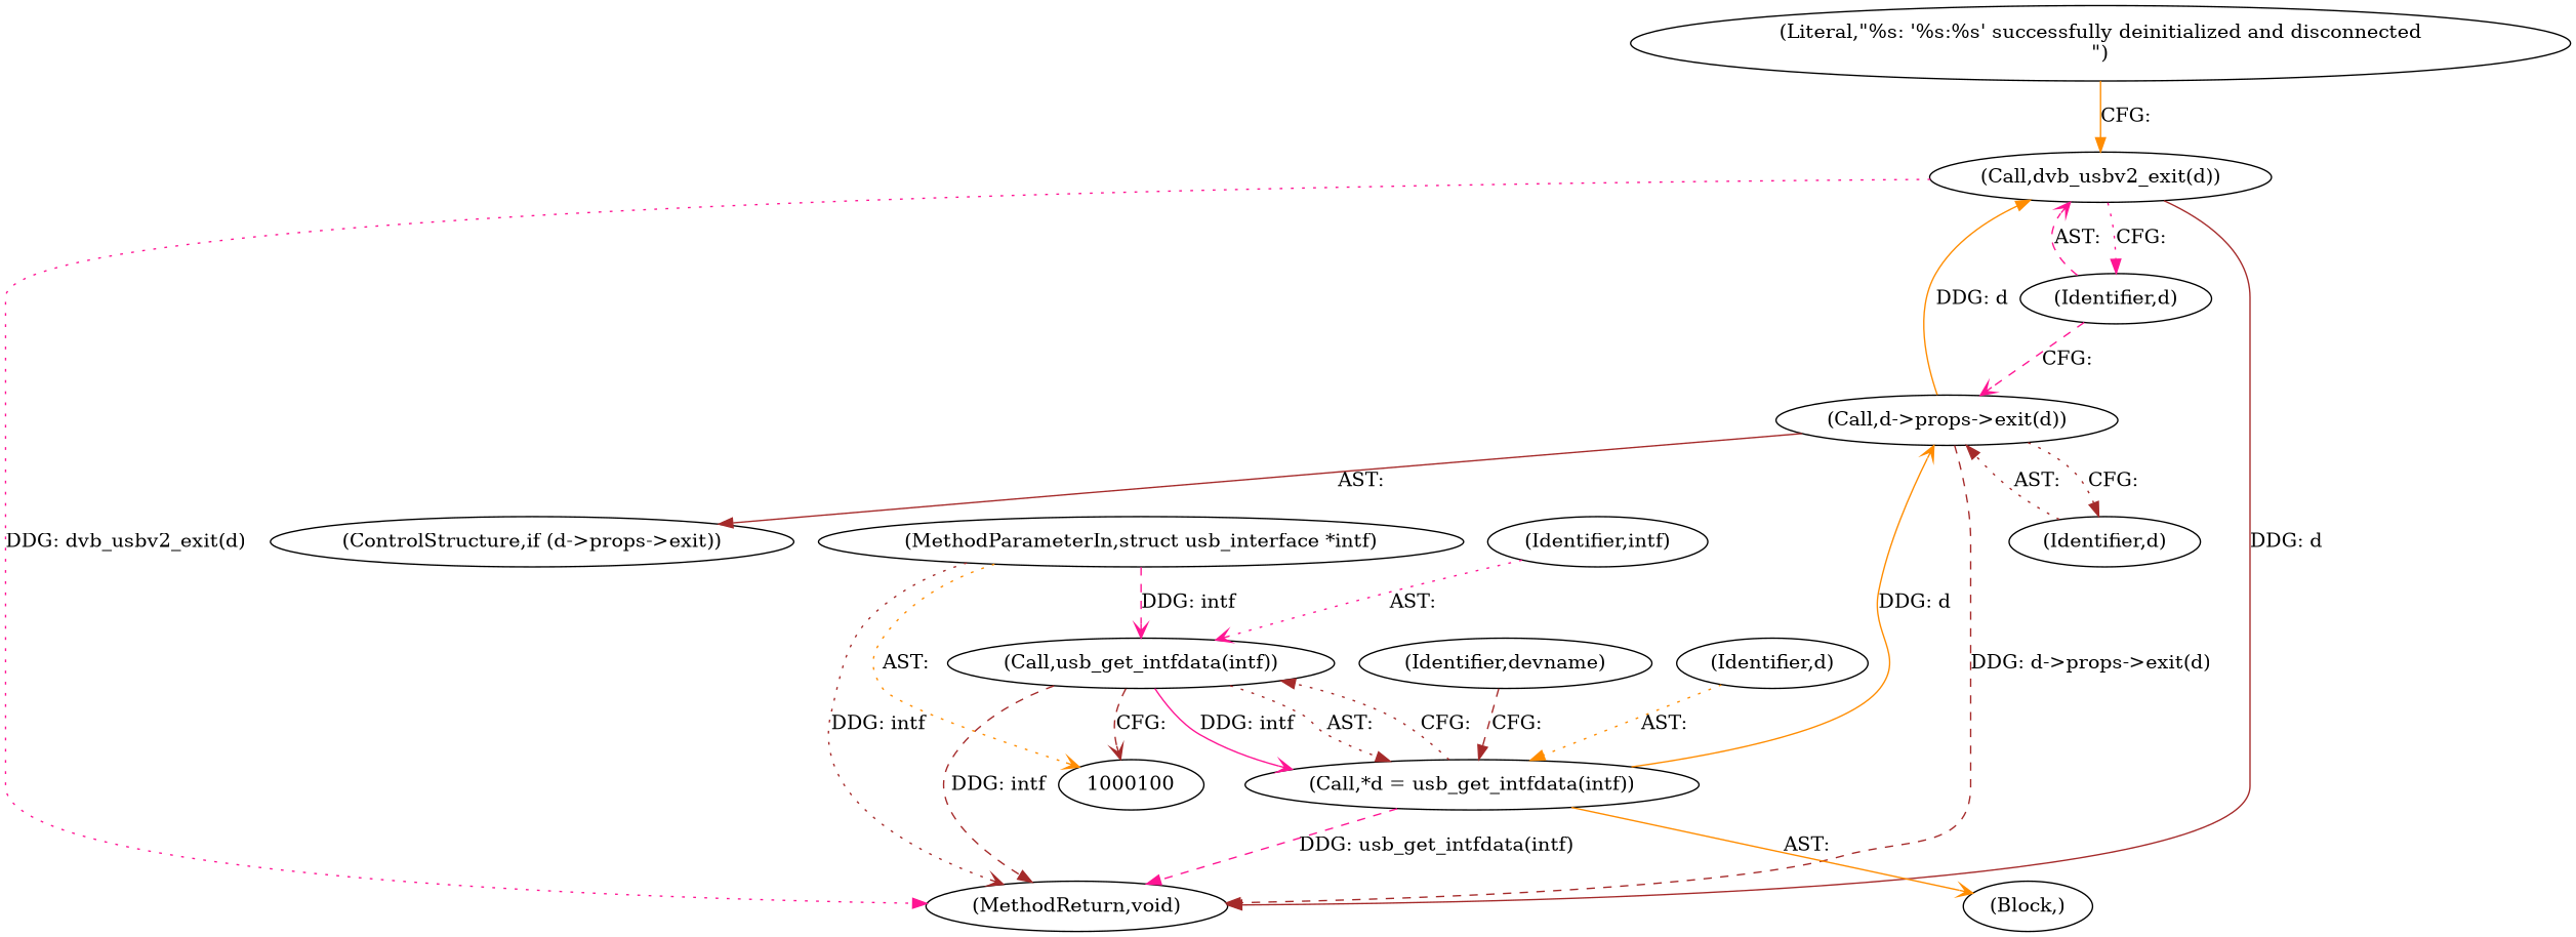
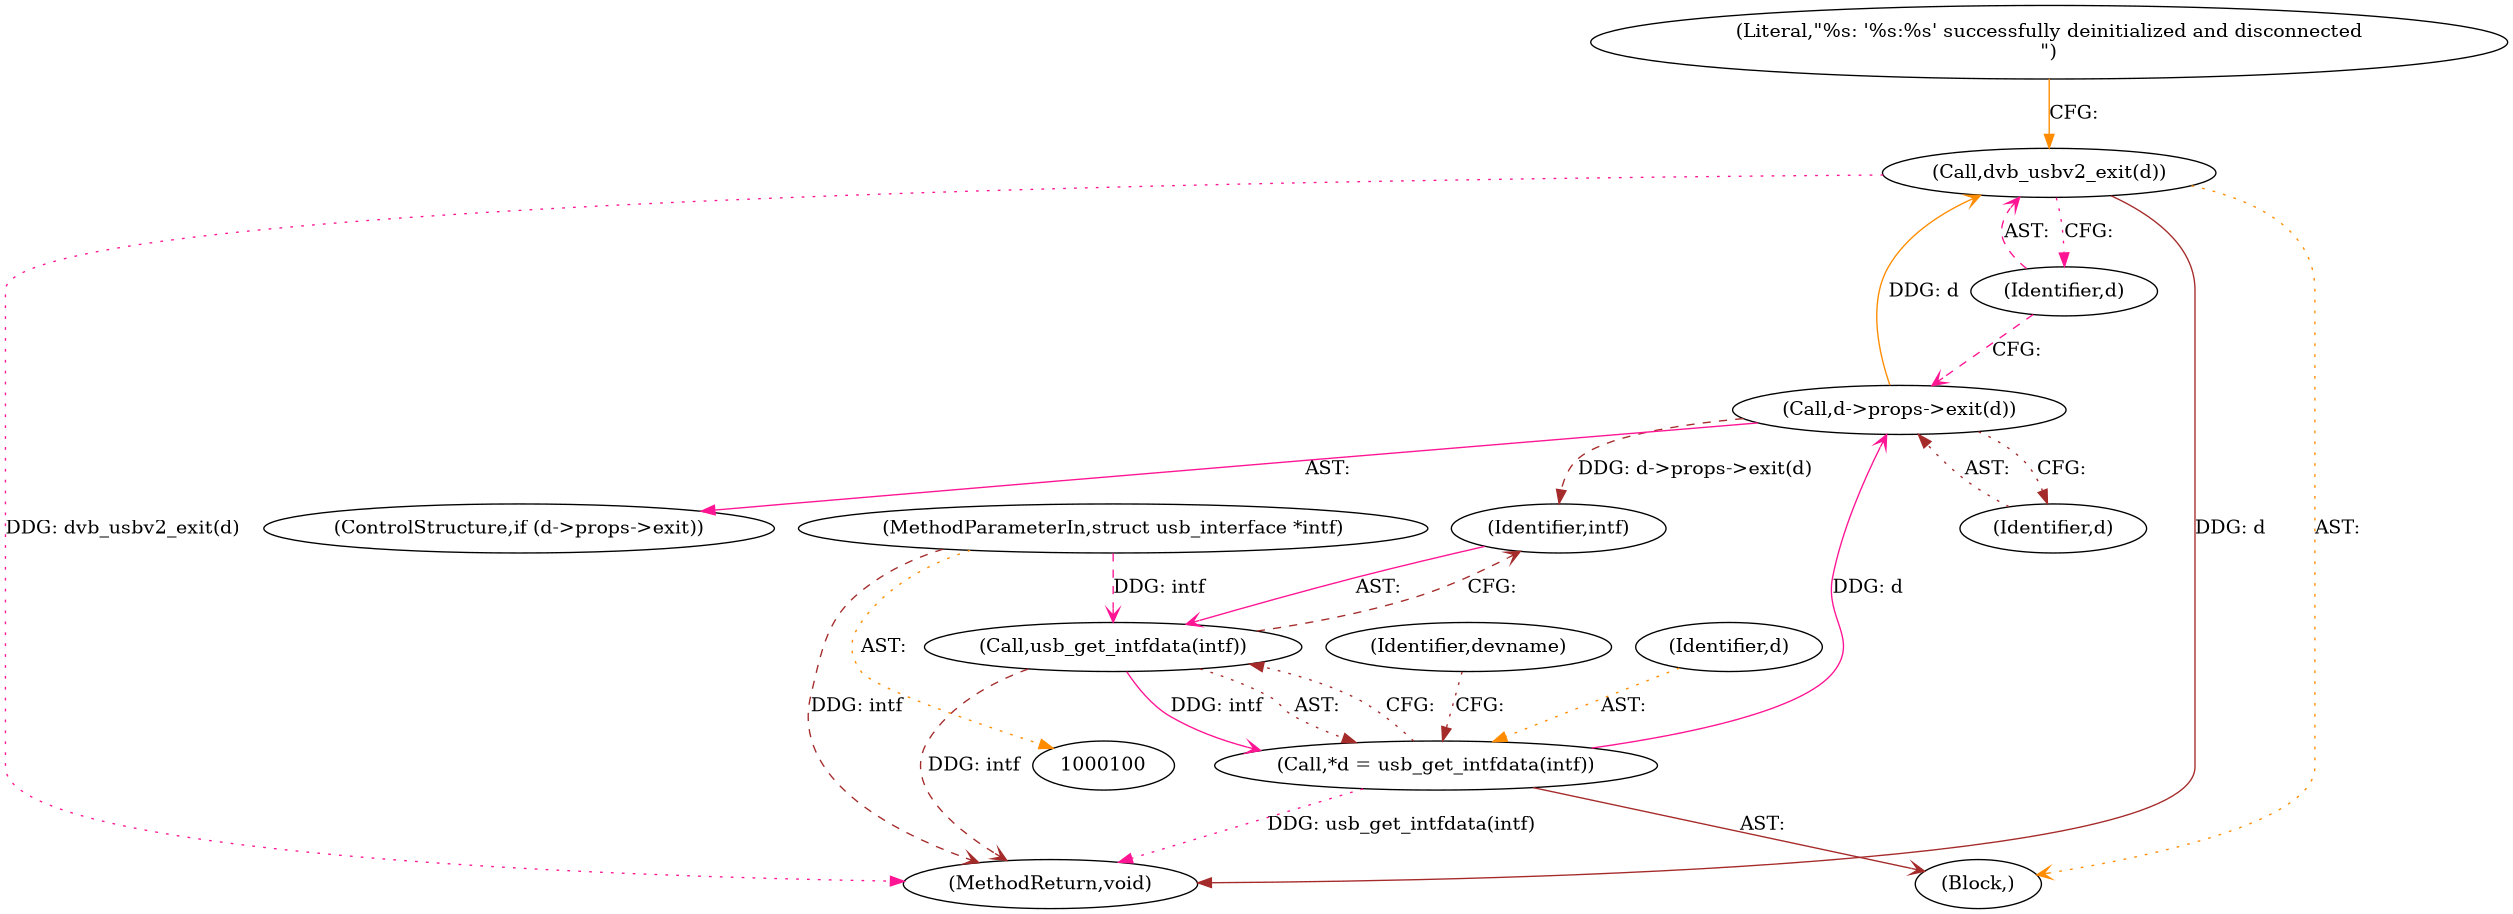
  digraph {
    edge [arrowhead=normal color=brown style=dotted]
    n1 [label="(Call,dvb_usbv2_exit(d))"]
    n2 [label="(Identifier,d)"]
    n3 [label="(MethodReturn,void)"]
    n4 [label="(Block,)"]
    n5 [label="(Call,d->props->exit(d))"]
    n6 [label="(Call,*d = usb_get_intfdata(intf))"]
    n7 [label="(Call,usb_get_intfdata(intf))"]
    n8 [label="(Identifier,intf)"]
    n9 [label="(Identifier,d)"]
    n10 [label="(ControlStructure,if (d->props->exit))"]
    n11 [label="(MethodParameterIn,struct usb_interface *intf)"]
    1000100
    n13 [label="(Identifier,devname)"]
    n14 [label="(Literal,\"%s: '%s:%s' successfully deinitialized and disconnected\n\")"]
    n15 [label="(Identifier,d)"]
    n1 -> n2 [color=deeppink label="CFG: "]
    n1 -> n3 [color=deeppink label="DDG: dvb_usbv2_exit(d)"]
    n1 -> n3 [label="DDG: d" style=solid]
+   n1 -> n4 [arrowhead=vee color=darkorange label="AST: "]
    n2 -> n1 [arrowhead=vee color=deeppink label="AST: " style=dashed]
    n2 -> n5 [arrowhead=vee color=deeppink label="CFG: " style=dashed]
-   n5 -> n1 [color=darkorange label="DDG: d" style=solid]
-   n5 -> n3 [label="DDG: d->props->exit(d)" style=dashed]
+   n5 -> n1 [arrowhead=vee color=darkorange label="DDG: d" style=solid]
+   n5 -> n8 [label="DDG: d->props->exit(d)" style=dashed]
    n5 -> n9 [label="CFG: "]
-   n5 -> n10 [label="AST: " style=solid]
-   n6 -> n3 [color=deeppink label="DDG: usb_get_intfdata(intf)" style=dashed]
-   n6 -> n4 [arrowhead=vee color=darkorange label="AST: " style=solid]
-   n6 -> n5 [arrowhead=vee color=darkorange label="DDG: d" style=solid]
+   n5 -> n10 [color=deeppink label="AST: " style=solid]
+   n6 -> n3 [color=deeppink label="DDG: usb_get_intfdata(intf)"]
+   n6 -> n4 [arrowhead=vee label="AST: " style=solid]
+   n6 -> n5 [arrowhead=vee color=deeppink label="DDG: d" style=solid]
    n6 -> n7 [label="CFG: "]
-   n7 -> n3 [label="DDG: intf" style=dashed]
+   n7 -> n3 [arrowhead=vee label="DDG: intf" style=dashed]
    n7 -> n6 [label="AST: "]
    n7 -> n6 [arrowhead=vee color=deeppink label="DDG: intf" style=solid]
-   n7 -> 1000100 [arrowhead=vee label="CFG: " style=dashed]
-   n8 -> n7 [arrowhead=vee color=deeppink label="AST: "]
+   n7 -> n8 [arrowhead=vee label="CFG: " style=dashed]
+   n8 -> n7 [arrowhead=vee color=deeppink label="AST: " style=solid]
    n9 -> n5 [label="AST: "]
-   n11 -> n3 [arrowhead=vee label="DDG: intf"]
+   n11 -> n3 [arrowhead=vee label="DDG: intf" style=dashed]
    n11 -> n7 [arrowhead=vee color=deeppink label="DDG: intf" style=dashed]
-   n11 -> 1000100 [arrowhead=vee color=darkorange label="AST: "]
-   n13 -> n6 [label="CFG: " style=dashed]
+   n11 -> 1000100 [color=darkorange label="AST: "]
+   n13 -> n6 [label="CFG: "]
    n14 -> n1 [color=darkorange label="CFG: " style=solid]
    n15 -> n6 [color=darkorange label="AST: "]
  }
